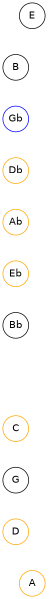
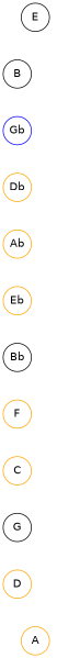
  graph {
    mindist=.1
    node [color=orange fontname=Helvetica margin=0 shape=circle]
    edge [style=invis]
    E [color=black]
    B [color=""]
    Gb [color=blue]
    Db
    Ab
    Eb
    Bb [color=""]
+   F
    C
    G [color=""]
    D
    A
    subgraph sub_1 {
      E
      B
      Gb
      Db
      Ab
      Eb
      Bb
+     F
      C
      G
      D
      A
    }
    E -- B
    B -- Gb
    Gb -- Db
    Db -- Ab
    Ab -- Eb
    Eb -- Bb
+   Bb -- F
+   F -- C
    C -- G
    G -- D
    D -- A
    A -- E
  }
